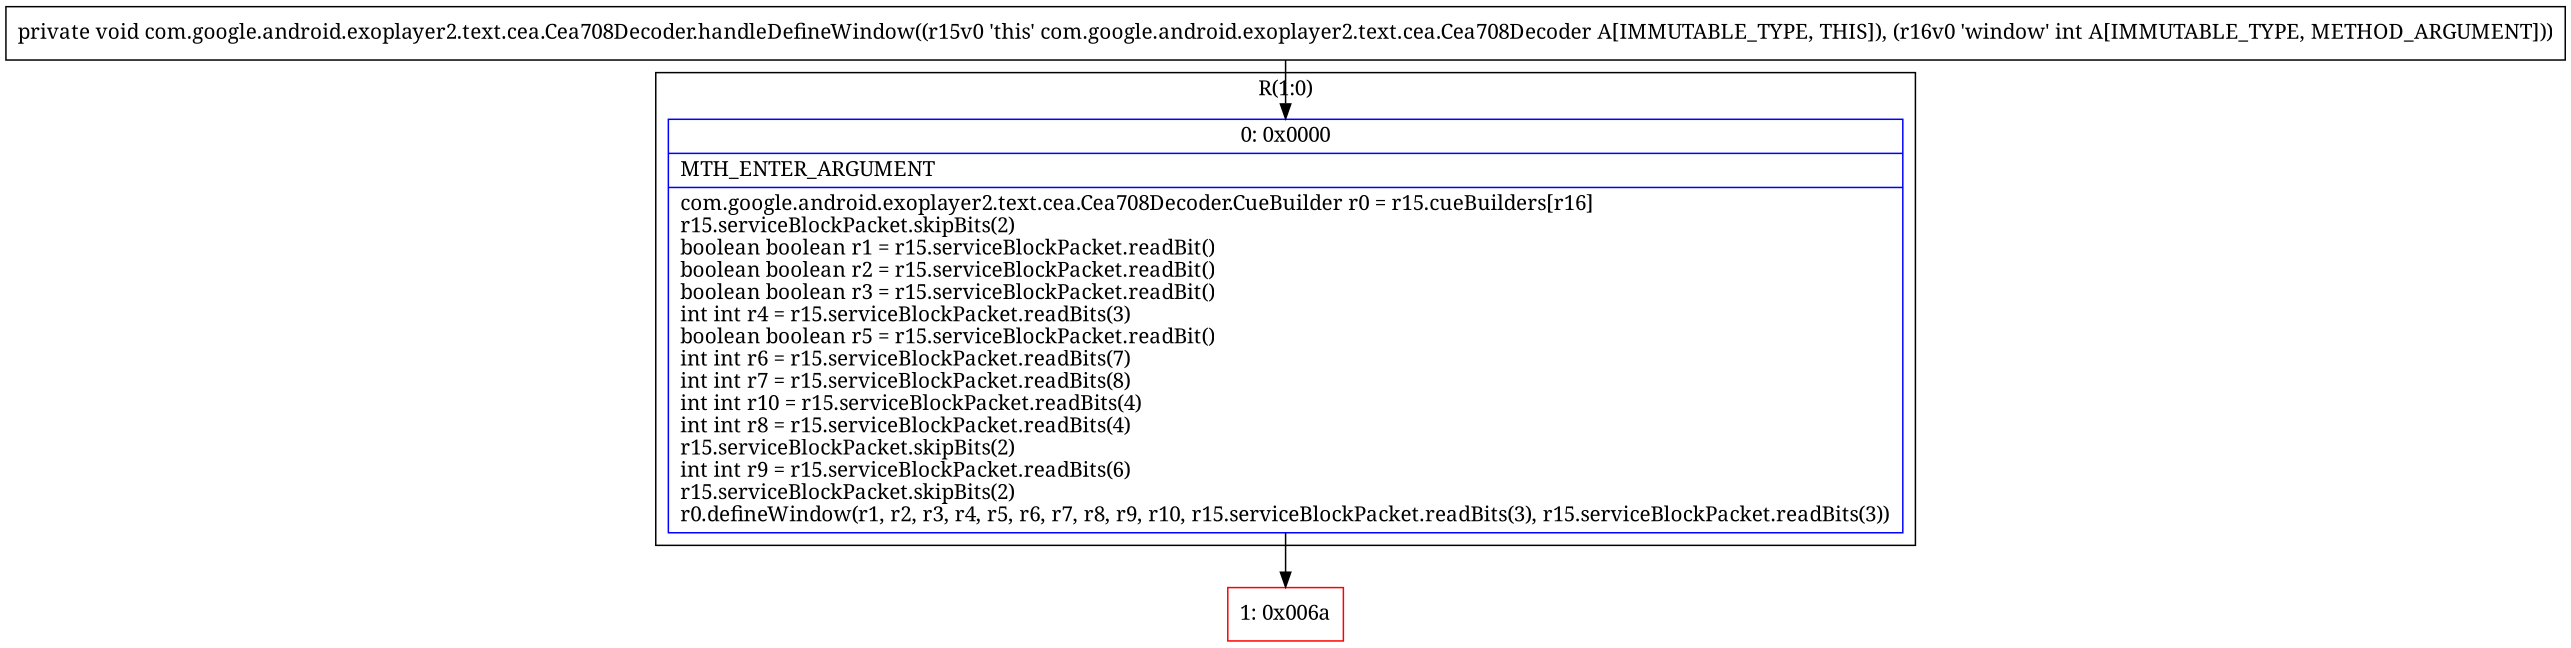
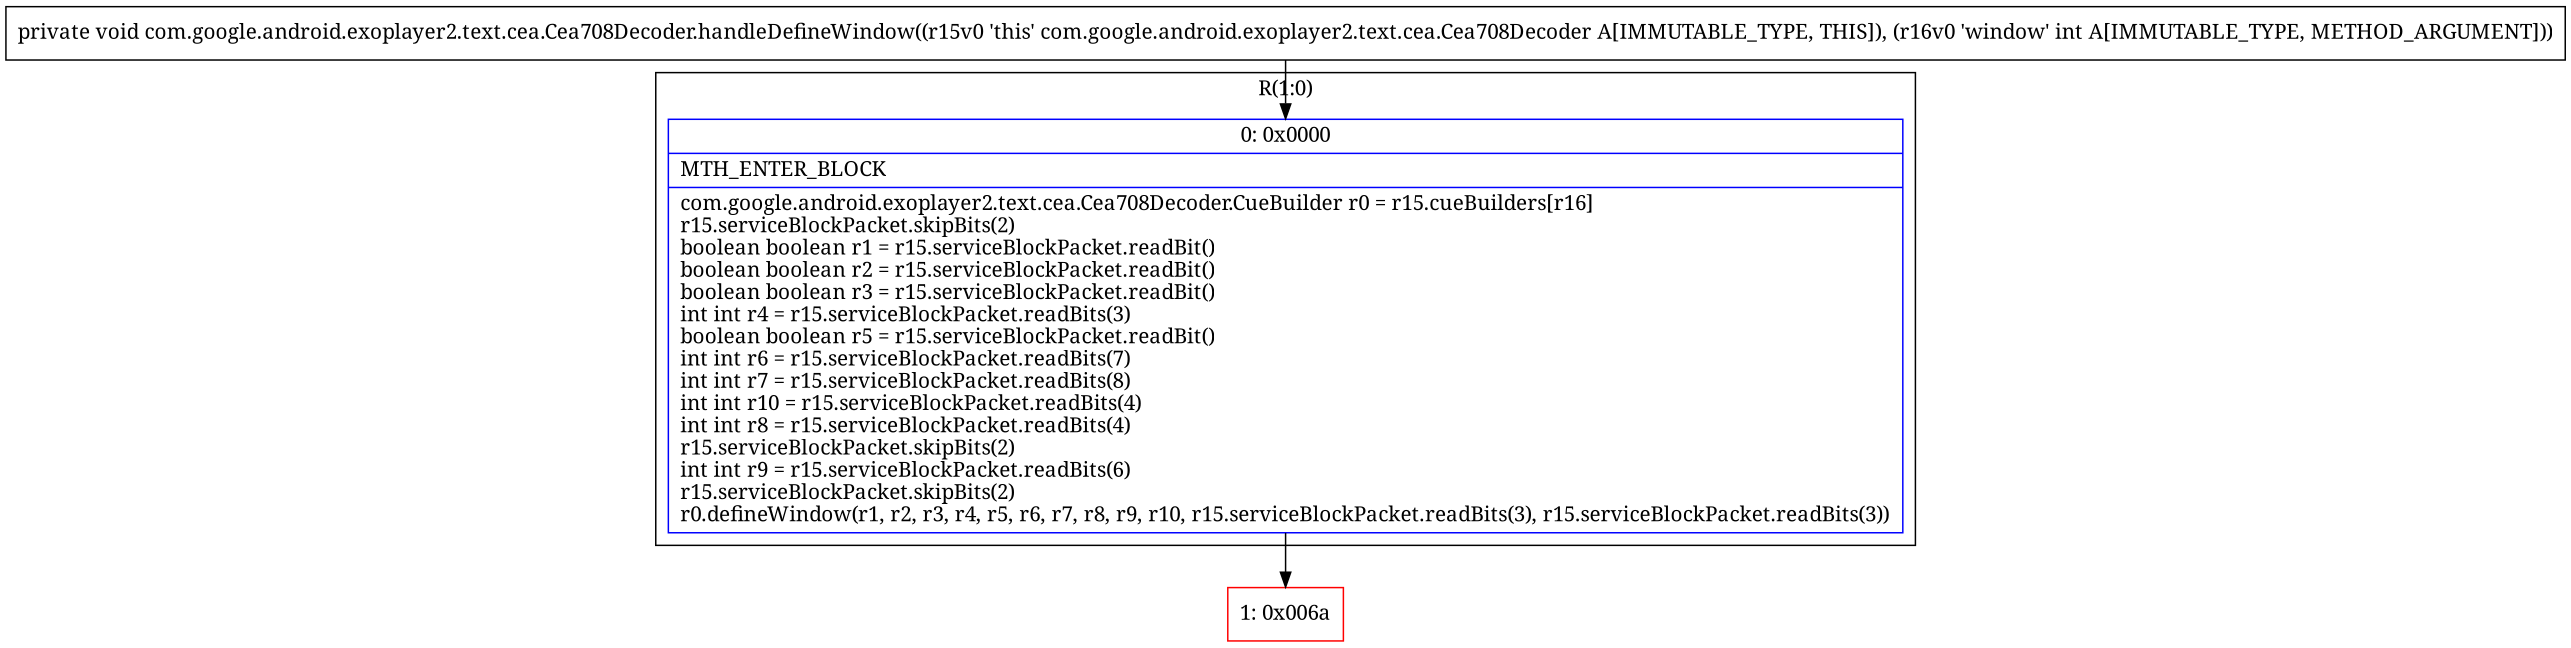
  digraph {
    fontname="Noto Serif"
    node [shape=record fontname="Noto Serif"]
    edge [fontname="Noto Serif"]
-   n1 [color=blue label="{0\:\ 0x0000|MTH_ENTER_ARGUMENT\l|com.google.android.exoplayer2.text.cea.Cea708Decoder.CueBuilder r0 = r15.cueBuilders[r16]\lr15.serviceBlockPacket.skipBits(2)\lboolean boolean r1 = r15.serviceBlockPacket.readBit()\lboolean boolean r2 = r15.serviceBlockPacket.readBit()\lboolean boolean r3 = r15.serviceBlockPacket.readBit()\lint int r4 = r15.serviceBlockPacket.readBits(3)\lboolean boolean r5 = r15.serviceBlockPacket.readBit()\lint int r6 = r15.serviceBlockPacket.readBits(7)\lint int r7 = r15.serviceBlockPacket.readBits(8)\lint int r10 = r15.serviceBlockPacket.readBits(4)\lint int r8 = r15.serviceBlockPacket.readBits(4)\lr15.serviceBlockPacket.skipBits(2)\lint int r9 = r15.serviceBlockPacket.readBits(6)\lr15.serviceBlockPacket.skipBits(2)\lr0.defineWindow(r1, r2, r3, r4, r5, r6, r7, r8, r9, r10, r15.serviceBlockPacket.readBits(3), r15.serviceBlockPacket.readBits(3))\l}"]
+   n1 [color=blue label="{0\:\ 0x0000|MTH_ENTER_BLOCK\l|com.google.android.exoplayer2.text.cea.Cea708Decoder.CueBuilder r0 = r15.cueBuilders[r16]\lr15.serviceBlockPacket.skipBits(2)\lboolean boolean r1 = r15.serviceBlockPacket.readBit()\lboolean boolean r2 = r15.serviceBlockPacket.readBit()\lboolean boolean r3 = r15.serviceBlockPacket.readBit()\lint int r4 = r15.serviceBlockPacket.readBits(3)\lboolean boolean r5 = r15.serviceBlockPacket.readBit()\lint int r6 = r15.serviceBlockPacket.readBits(7)\lint int r7 = r15.serviceBlockPacket.readBits(8)\lint int r10 = r15.serviceBlockPacket.readBits(4)\lint int r8 = r15.serviceBlockPacket.readBits(4)\lr15.serviceBlockPacket.skipBits(2)\lint int r9 = r15.serviceBlockPacket.readBits(6)\lr15.serviceBlockPacket.skipBits(2)\lr0.defineWindow(r1, r2, r3, r4, r5, r6, r7, r8, r9, r10, r15.serviceBlockPacket.readBits(3), r15.serviceBlockPacket.readBits(3))\l}"]
    n2 [color=red label="{1\:\ 0x006a}"]
    n3 [label="{private void com.google.android.exoplayer2.text.cea.Cea708Decoder.handleDefineWindow((r15v0 'this' com.google.android.exoplayer2.text.cea.Cea708Decoder A[IMMUTABLE_TYPE, THIS]), (r16v0 'window' int A[IMMUTABLE_TYPE, METHOD_ARGUMENT])) }"]
    subgraph cluster_1 {
      label="R(1:0)"
      n1
    }
    n1 -> n2
    n3 -> n1
  }
